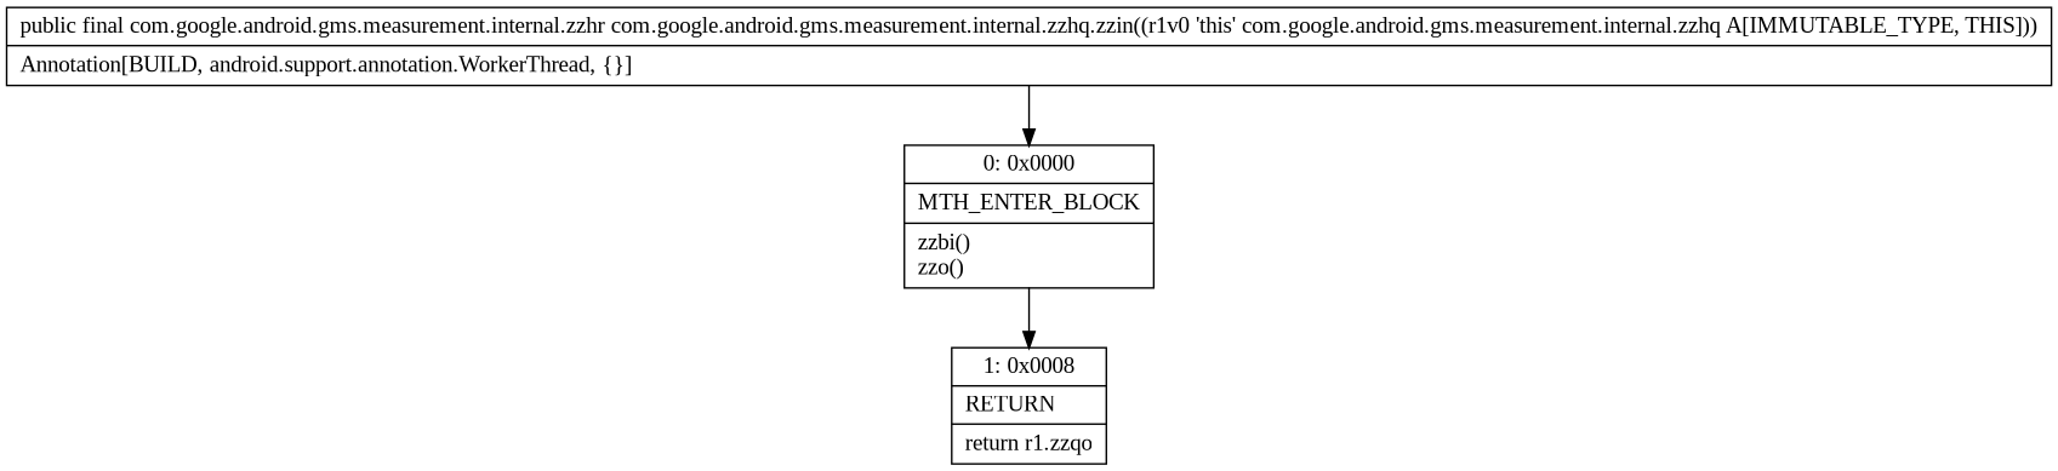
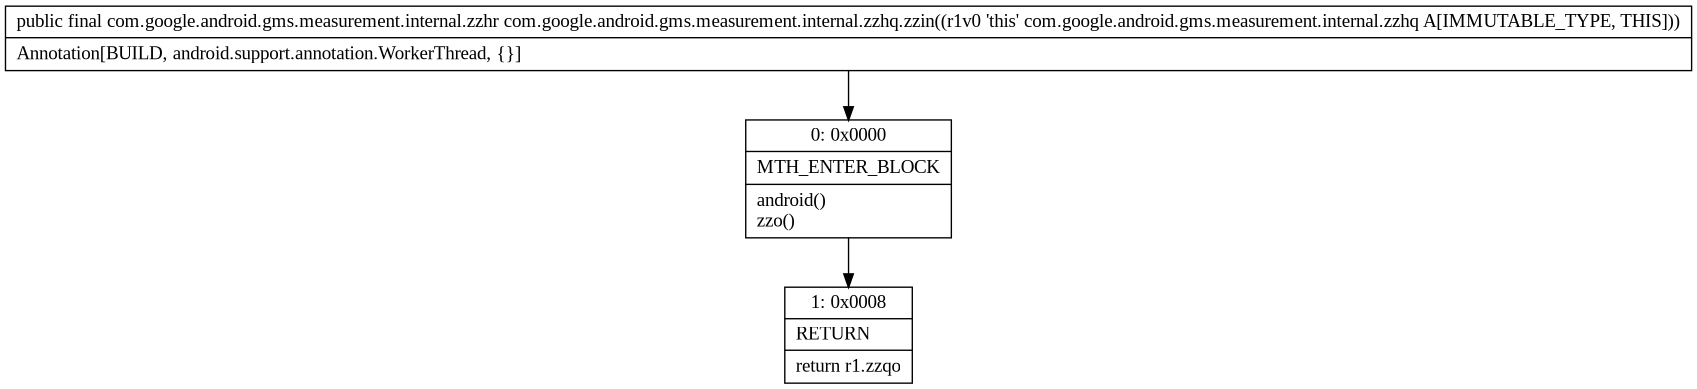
  digraph {
    fontname="Liberation Serif"
    node [shape=record fontname="Liberation Serif"]
    edge [fontname="Liberation Serif"]
-   n1 [label="{0\:\ 0x0000|MTH_ENTER_BLOCK\l|zzbi()\lzzo()\l}"]
+   n1 [label="{0\:\ 0x0000|MTH_ENTER_BLOCK\l|android()\lzzo()\l}"]
    n2 [label="{1\:\ 0x0008|RETURN\l|return r1.zzqo\l}"]
    n3 [label="{public final com.google.android.gms.measurement.internal.zzhr com.google.android.gms.measurement.internal.zzhq.zzin((r1v0 'this' com.google.android.gms.measurement.internal.zzhq A[IMMUTABLE_TYPE, THIS]))  | Annotation[BUILD, android.support.annotation.WorkerThread, \{\}]\l}"]
    n1 -> n2
    n3 -> n1
  }
